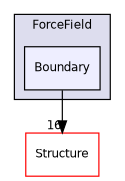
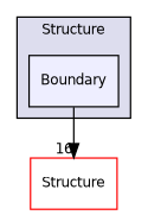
  digraph {
    compound=true
    node [fontname=Helvetica fontsize=10 shape=box style=filled]
    n1 [fillcolor="#eeeeff" label=Boundary pencolor=black]
    n2 [color=red fillcolor=white label=Structure]
    subgraph cluster_1 {
      bgcolor="#ddddee"
      fontname=Helvetica
      fontsize=10
-     label=ForceField
+     label=Structure
      pencolor=black
      n1
    }
    n1 -> n2 [headlabel=16 labeldistance=1.5 labelfontname=Helvetica labelfontsize=10]
  }
